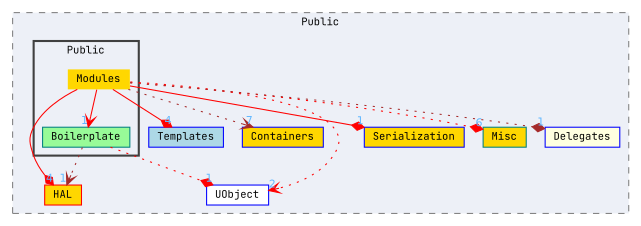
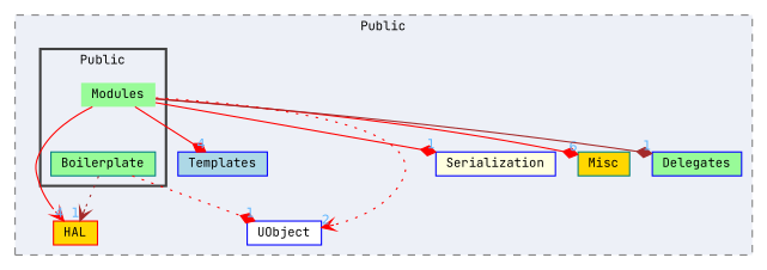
  digraph {
    compound=true
    fontname="JetBrains Mono"
    node [fontname="JetBrains Mono" fontsize=10 shape=box style=filled fillcolor=gold color=blue]
    edge [color=red fontcolor=steelblue1 fontname="JetBrains Mono" fontsize=10 headlabel=1 labeldistance=1.5 labelfontname=Helvetica labelfontsize=10 style=solid arrowhead=diamond]
-   n1 [height=0.2 label=Modules shape=plaintext width=0.4 color=red]
+   n1 [height=0.2 label=Modules shape=plaintext width=0.4 fillcolor=palegreen color=red]
    n2 [color=teal fillcolor=palegreen height=0.2 label=Boilerplate width=0.4]
    n3 [color=red height=0.2 label=HAL width=0.4]
    n4 [fillcolor=lightblue height=0.2 label=Templates width=0.4]
-   n5 [height=0.2 label=Containers width=0.4]
    n6 [fillcolor=white height=0.2 label=UObject width=0.4]
-   n7 [height=0.2 label=Serialization width=0.4]
+   n7 [fillcolor=lightyellow height=0.2 label=Serialization width=0.4]
    n8 [color=teal height=0.2 label=Misc width=0.4]
-   n9 [fillcolor=lightyellow height=0.2 label=Delegates width=0.4]
+   n9 [fillcolor=palegreen height=0.2 label=Delegates width=0.4]
    subgraph cluster_1 {
      bgcolor="#edf0f7"
      fontsize=10
      label=Public
      pencolor=grey50
      style="filled,dashed"
      n3
      n4
-     n5
      n6
      n7
      n8
      n9
      subgraph cluster_2 {
        bgcolor="#edf0f7"
        fontsize=10
        pencolor=grey25
        style="filled,bold"
        n1
        n2
      }
    }
-   n1 -> n2 [arrowhead=vee]
-   n1 -> n3 [headlabel=4]
+   n1 -> n3 [headlabel=4 arrowhead=vee]
    n1 -> n4 [headlabel=4]
-   n1 -> n5 [color=brown headlabel=7 style=dotted arrowhead=vee]
    n1 -> n6 [headlabel=2 style=dotted arrowhead=vee]
    n1 -> n7
-   n1 -> n8 [headlabel=6 style=dotted]
-   n1 -> n9 [color=brown style=dotted]
+   n1 -> n8 [headlabel=6]
+   n1 -> n9 [color=brown]
    n2 -> n3 [color=brown style=dotted arrowhead=vee]
    n2 -> n6 [style=dotted]
  }
